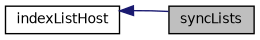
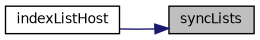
  digraph {
    rankdir=RL
    fontname="DejaVu Sans"
    node [color=black fontname="DejaVu Sans" fontsize=10 shape=record style=filled]
    n1 [fillcolor=grey75 fontcolor=black height=0.2 label=syncLists width=0.4]
    n2 [fillcolor=white height=0.2 label=indexListHost width=0.4]
-   n2 -> n1 [color=midnightblue dir=back fontname="DejaVu Sans" fontsize=10 labelfontname=Helvetica labelfontsize=10 style=solid]
+   n1 -> n2 [color=midnightblue dir=back fontname="DejaVu Sans" fontsize=10 labelfontname=Helvetica labelfontsize=10 style=solid]
  }
